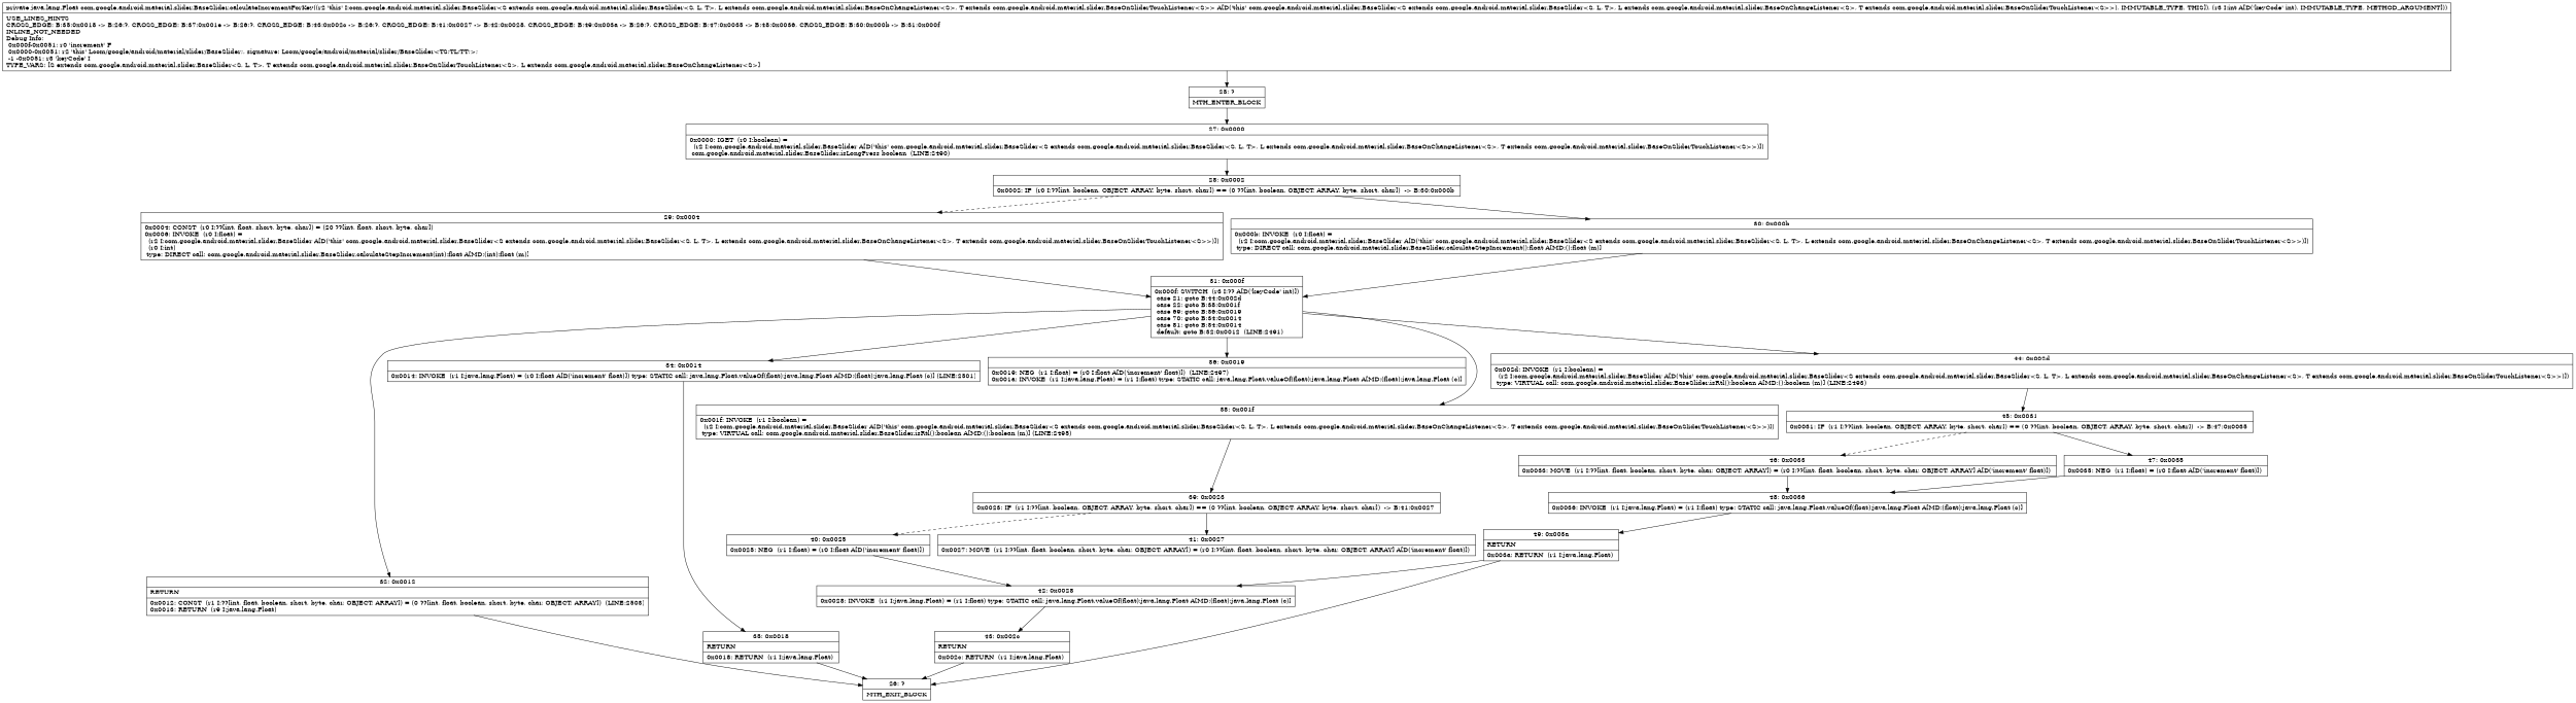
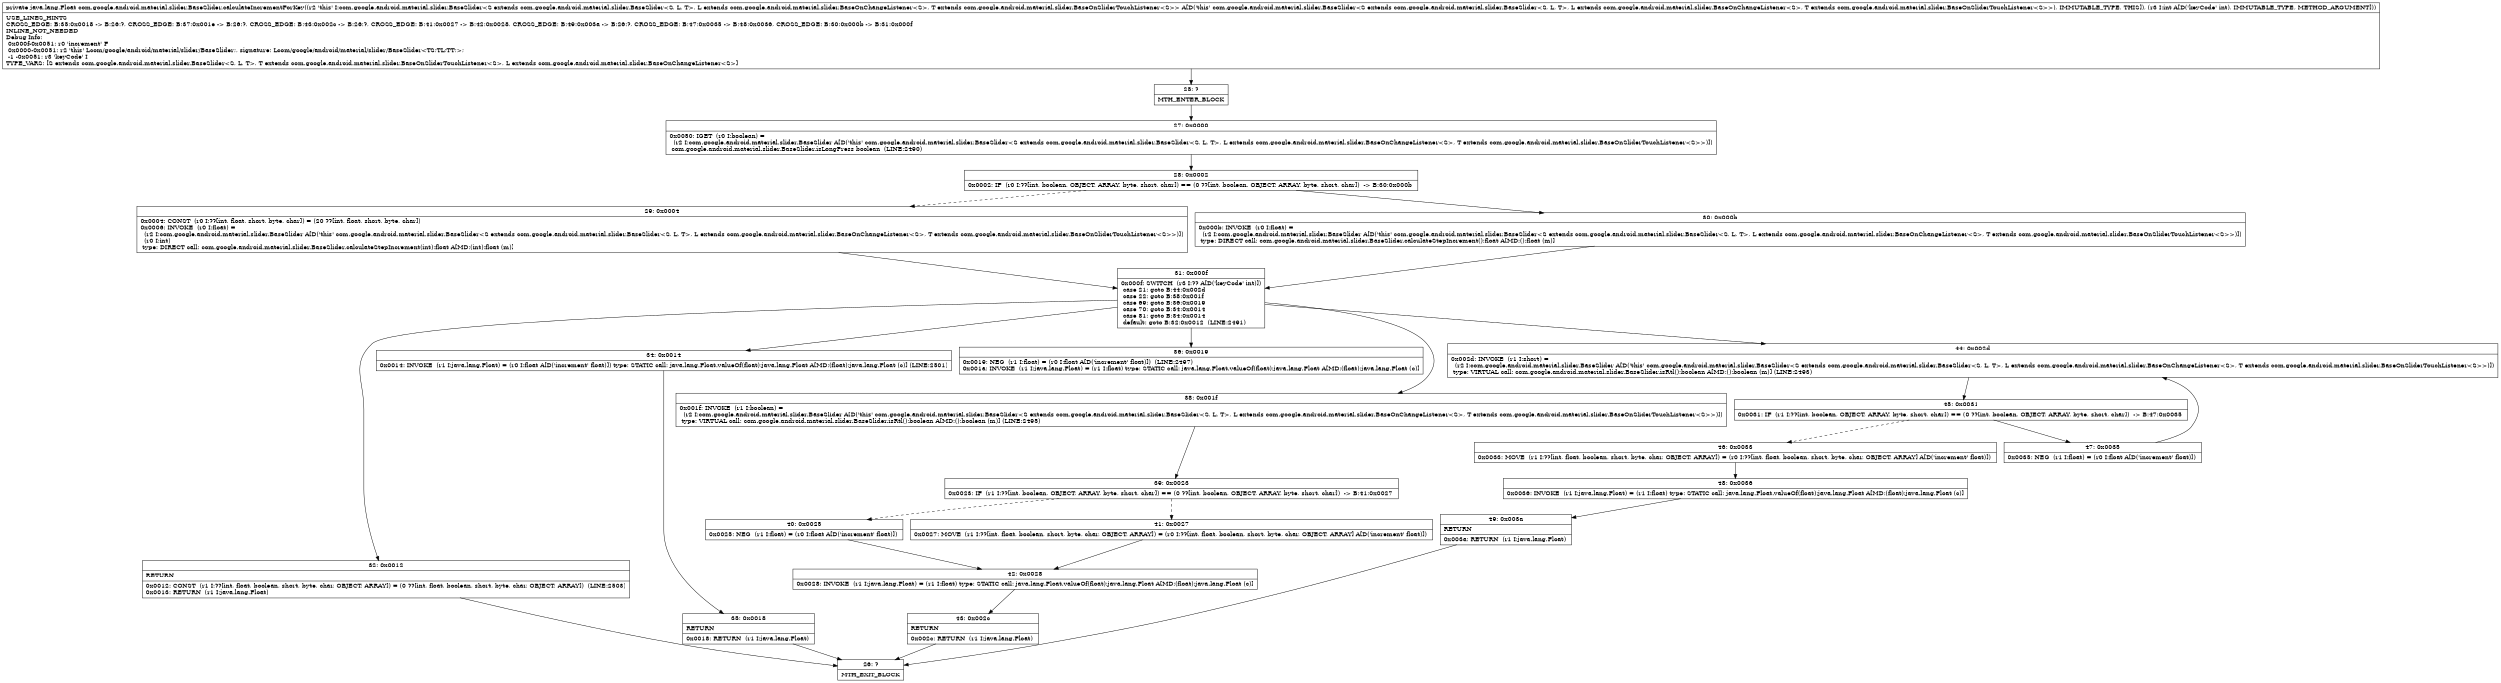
  digraph {
    node [shape=record]
    n1 [label="{25\:\ ?|MTH_ENTER_BLOCK\l}"]
-   n2 [label="{27\:\ 0x0000|0x0000: IGET  (r0 I:boolean) = \l  (r2 I:com.google.android.material.slider.BaseSlider A[D('this' com.google.android.material.slider.BaseSlider\<S extends com.google.android.material.slider.BaseSlider\<S, L, T\>, L extends com.google.android.material.slider.BaseOnChangeListener\<S\>, T extends com.google.android.material.slider.BaseOnSliderTouchListener\<S\>\>)])\l com.google.android.material.slider.BaseSlider.isLongPress boolean  (LINE:2490)\l}"]
+   n2 [label="{27\:\ 0x0000|0x0050: IGET  (r0 I:boolean) = \l  (r2 I:com.google.android.material.slider.BaseSlider A[D('this' com.google.android.material.slider.BaseSlider\<S extends com.google.android.material.slider.BaseSlider\<S, L, T\>, L extends com.google.android.material.slider.BaseOnChangeListener\<S\>, T extends com.google.android.material.slider.BaseOnSliderTouchListener\<S\>\>)])\l com.google.android.material.slider.BaseSlider.isLongPress boolean  (LINE:2490)\l}"]
    n3 [label="{28\:\ 0x0002|0x0002: IF  (r0 I:??[int, boolean, OBJECT, ARRAY, byte, short, char]) == (0 ??[int, boolean, OBJECT, ARRAY, byte, short, char])  \-\> B:30:0x000b \l}"]
    n4 [label="{29\:\ 0x0004|0x0004: CONST  (r0 I:??[int, float, short, byte, char]) = (20 ??[int, float, short, byte, char]) \l0x0006: INVOKE  (r0 I:float) = \l  (r2 I:com.google.android.material.slider.BaseSlider A[D('this' com.google.android.material.slider.BaseSlider\<S extends com.google.android.material.slider.BaseSlider\<S, L, T\>, L extends com.google.android.material.slider.BaseOnChangeListener\<S\>, T extends com.google.android.material.slider.BaseOnSliderTouchListener\<S\>\>)])\l  (r0 I:int)\l type: DIRECT call: com.google.android.material.slider.BaseSlider.calculateStepIncrement(int):float A[MD:(int):float (m)]\l}"]
    n5 [label="{30\:\ 0x000b|0x000b: INVOKE  (r0 I:float) = \l  (r2 I:com.google.android.material.slider.BaseSlider A[D('this' com.google.android.material.slider.BaseSlider\<S extends com.google.android.material.slider.BaseSlider\<S, L, T\>, L extends com.google.android.material.slider.BaseOnChangeListener\<S\>, T extends com.google.android.material.slider.BaseOnSliderTouchListener\<S\>\>)])\l type: DIRECT call: com.google.android.material.slider.BaseSlider.calculateStepIncrement():float A[MD:():float (m)]\l}"]
    n6 [label="{31\:\ 0x000f|0x000f: SWITCH  (r3 I:?? A[D('keyCode' int)])\l case 21: goto B:44:0x002d\l case 22: goto B:38:0x001f\l case 69: goto B:36:0x0019\l case 70: goto B:34:0x0014\l case 81: goto B:34:0x0014\l default: goto B:32:0x0012  (LINE:2491)\l}"]
-   n7 [label="{32\:\ 0x0012|RETURN\l|0x0012: CONST  (r1 I:??[int, float, boolean, short, byte, char, OBJECT, ARRAY]) = (0 ??[int, float, boolean, short, byte, char, OBJECT, ARRAY])  (LINE:2503)\l0x0013: RETURN  (r9 I:java.lang.Float) \l}"]
+   n7 [label="{32\:\ 0x0012|RETURN\l|0x0012: CONST  (r1 I:??[int, float, boolean, short, byte, char, OBJECT, ARRAY]) = (0 ??[int, float, boolean, short, byte, char, OBJECT, ARRAY])  (LINE:2503)\l0x0013: RETURN  (r1 I:java.lang.Float) \l}"]
    n8 [label="{34\:\ 0x0014|0x0014: INVOKE  (r1 I:java.lang.Float) = (r0 I:float A[D('increment' float)]) type: STATIC call: java.lang.Float.valueOf(float):java.lang.Float A[MD:(float):java.lang.Float (c)] (LINE:2501)\l}"]
    n9 [label="{36\:\ 0x0019|0x0019: NEG  (r1 I:float) = (r0 I:float A[D('increment' float)])  (LINE:2497)\l0x001a: INVOKE  (r1 I:java.lang.Float) = (r1 I:float) type: STATIC call: java.lang.Float.valueOf(float):java.lang.Float A[MD:(float):java.lang.Float (c)]\l}"]
    n10 [label="{38\:\ 0x001f|0x001f: INVOKE  (r1 I:boolean) = \l  (r2 I:com.google.android.material.slider.BaseSlider A[D('this' com.google.android.material.slider.BaseSlider\<S extends com.google.android.material.slider.BaseSlider\<S, L, T\>, L extends com.google.android.material.slider.BaseOnChangeListener\<S\>, T extends com.google.android.material.slider.BaseOnSliderTouchListener\<S\>\>)])\l type: VIRTUAL call: com.google.android.material.slider.BaseSlider.isRtl():boolean A[MD:():boolean (m)] (LINE:2495)\l}"]
-   n11 [label="{44\:\ 0x002d|0x002d: INVOKE  (r1 I:boolean) = \l  (r2 I:com.google.android.material.slider.BaseSlider A[D('this' com.google.android.material.slider.BaseSlider\<S extends com.google.android.material.slider.BaseSlider\<S, L, T\>, L extends com.google.android.material.slider.BaseOnChangeListener\<S\>, T extends com.google.android.material.slider.BaseOnSliderTouchListener\<S\>\>)])\l type: VIRTUAL call: com.google.android.material.slider.BaseSlider.isRtl():boolean A[MD:():boolean (m)] (LINE:2493)\l}"]
+   n11 [label="{44\:\ 0x002d|0x002d: INVOKE  (r1 I:short) = \l  (r2 I:com.google.android.material.slider.BaseSlider A[D('this' com.google.android.material.slider.BaseSlider\<S extends com.google.android.material.slider.BaseSlider\<S, L, T\>, L extends com.google.android.material.slider.BaseOnChangeListener\<S\>, T extends com.google.android.material.slider.BaseOnSliderTouchListener\<S\>\>)])\l type: VIRTUAL call: com.google.android.material.slider.BaseSlider.isRtl():boolean A[MD:():boolean (m)] (LINE:2493)\l}"]
    n12 [label="{26\:\ ?|MTH_EXIT_BLOCK\l}"]
    n13 [label="{35\:\ 0x0018|RETURN\l|0x0018: RETURN  (r1 I:java.lang.Float) \l}"]
    n14 [label="{39\:\ 0x0023|0x0023: IF  (r1 I:??[int, boolean, OBJECT, ARRAY, byte, short, char]) == (0 ??[int, boolean, OBJECT, ARRAY, byte, short, char])  \-\> B:41:0x0027 \l}"]
    n15 [label="{45\:\ 0x0031|0x0031: IF  (r1 I:??[int, boolean, OBJECT, ARRAY, byte, short, char]) == (0 ??[int, boolean, OBJECT, ARRAY, byte, short, char])  \-\> B:47:0x0035 \l}"]
    n16 [label="{40\:\ 0x0025|0x0025: NEG  (r1 I:float) = (r0 I:float A[D('increment' float)]) \l}"]
    n17 [label="{41\:\ 0x0027|0x0027: MOVE  (r1 I:??[int, float, boolean, short, byte, char, OBJECT, ARRAY]) = (r0 I:??[int, float, boolean, short, byte, char, OBJECT, ARRAY] A[D('increment' float)]) \l}"]
    n18 [label="{42\:\ 0x0028|0x0028: INVOKE  (r1 I:java.lang.Float) = (r1 I:float) type: STATIC call: java.lang.Float.valueOf(float):java.lang.Float A[MD:(float):java.lang.Float (c)]\l}"]
    n19 [label="{43\:\ 0x002c|RETURN\l|0x002c: RETURN  (r1 I:java.lang.Float) \l}"]
    n20 [label="{46\:\ 0x0033|0x0033: MOVE  (r1 I:??[int, float, boolean, short, byte, char, OBJECT, ARRAY]) = (r0 I:??[int, float, boolean, short, byte, char, OBJECT, ARRAY] A[D('increment' float)]) \l}"]
    n21 [label="{47\:\ 0x0035|0x0035: NEG  (r1 I:float) = (r0 I:float A[D('increment' float)]) \l}"]
    n22 [label="{48\:\ 0x0036|0x0036: INVOKE  (r1 I:java.lang.Float) = (r1 I:float) type: STATIC call: java.lang.Float.valueOf(float):java.lang.Float A[MD:(float):java.lang.Float (c)]\l}"]
    n23 [label="{49\:\ 0x003a|RETURN\l|0x003a: RETURN  (r1 I:java.lang.Float) \l}"]
    n24 [label="{private java.lang.Float com.google.android.material.slider.BaseSlider.calculateIncrementForKey((r2 'this' I:com.google.android.material.slider.BaseSlider\<S extends com.google.android.material.slider.BaseSlider\<S, L, T\>, L extends com.google.android.material.slider.BaseOnChangeListener\<S\>, T extends com.google.android.material.slider.BaseOnSliderTouchListener\<S\>\> A[D('this' com.google.android.material.slider.BaseSlider\<S extends com.google.android.material.slider.BaseSlider\<S, L, T\>, L extends com.google.android.material.slider.BaseOnChangeListener\<S\>, T extends com.google.android.material.slider.BaseOnSliderTouchListener\<S\>\>), IMMUTABLE_TYPE, THIS]), (r3 I:int A[D('keyCode' int), IMMUTABLE_TYPE, METHOD_ARGUMENT]))  | USE_LINES_HINTS\lCROSS_EDGE: B:35:0x0018 \-\> B:26:?, CROSS_EDGE: B:37:0x001e \-\> B:26:?, CROSS_EDGE: B:43:0x002c \-\> B:26:?, CROSS_EDGE: B:41:0x0027 \-\> B:42:0x0028, CROSS_EDGE: B:49:0x003a \-\> B:26:?, CROSS_EDGE: B:47:0x0035 \-\> B:48:0x0036, CROSS_EDGE: B:30:0x000b \-\> B:31:0x000f\lINLINE_NOT_NEEDED\lDebug Info:\l  0x000f\-0x0051: r0 'increment' F\l  0x0000\-0x0051: r2 'this' Lcom\/google\/android\/material\/slider\/BaseSlider;, signature: Lcom\/google\/android\/material\/slider\/BaseSlider\<TS;TL;TT;\>;\l  \-1 \-0x0051: r3 'keyCode' I\lTYPE_VARS: [S extends com.google.android.material.slider.BaseSlider\<S, L, T\>, T extends com.google.android.material.slider.BaseOnSliderTouchListener\<S\>, L extends com.google.android.material.slider.BaseOnChangeListener\<S\>]\l}"]
    n1 -> n2
    n2 -> n3
    n3 -> n4 [style=dashed]
    n3 -> n5
    n4 -> n6
    n5 -> n6
    n6 -> n7
    n6 -> n8
    n6 -> n9
    n6 -> n10
    n6 -> n11
    n7 -> n12
    n8 -> n13
    n10 -> n14
    n11 -> n15
    n13 -> n12
    n14 -> n16 [style=dashed]
-   n14 -> n17
+   n14 -> n17 [style=dashed]
    n15 -> n20 [style=dashed]
    n15 -> n21
    n16 -> n18
-   n23 -> n18
+   n17 -> n18
    n18 -> n19
    n19 -> n12
    n20 -> n22
-   n21 -> n22
+   n21 -> n11
    n22 -> n23
    n23 -> n12
    n24 -> n1
  }
